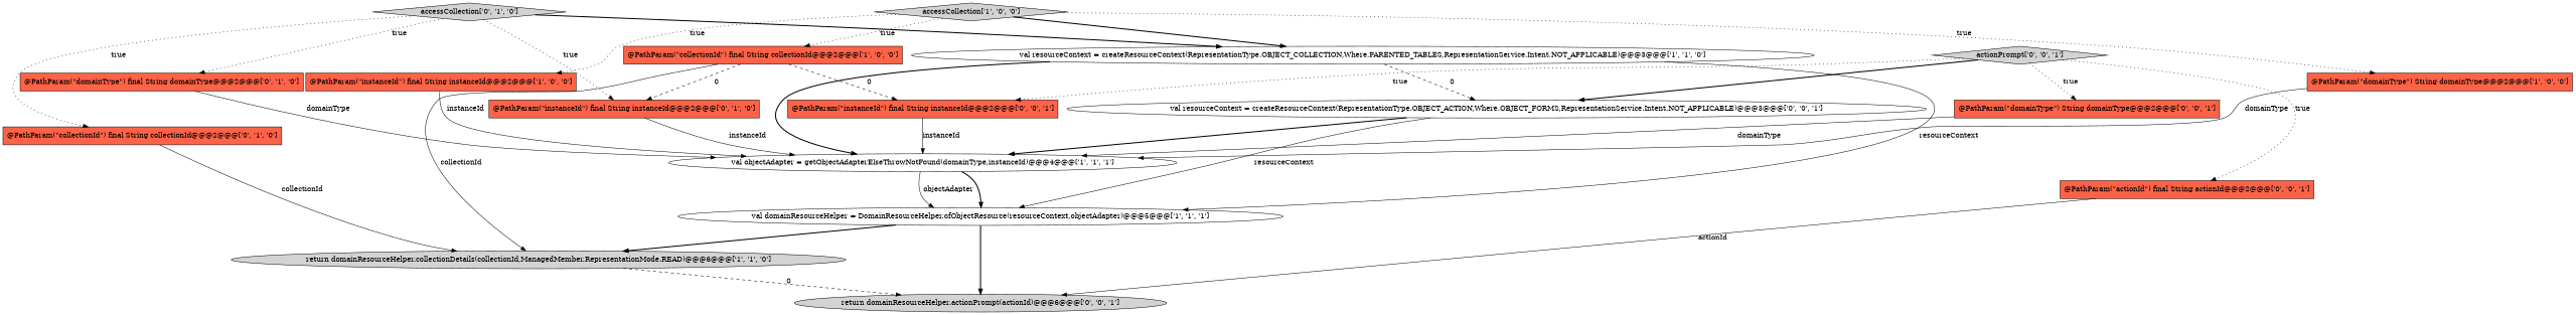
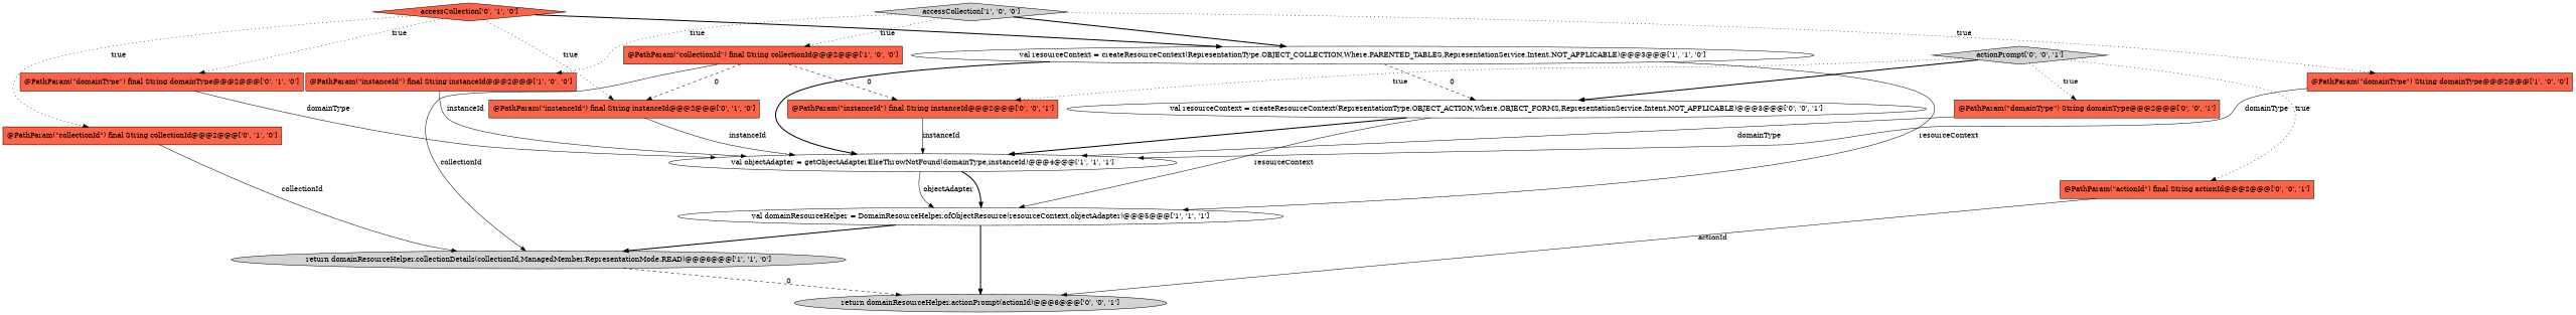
  digraph {
    node [fillcolor=tomato shape=box style=filled]
    edge [style=solid]
    n1 [fillcolor=white label="val resourceContext = createResourceContext(RepresentationType.OBJECT_COLLECTION,Where.PARENTED_TABLES,RepresentationService.Intent.NOT_APPLICABLE)@@@3@@@['1', '1', '0']" shape=ellipse]
    n2 [fillcolor=white label="val domainResourceHelper = DomainResourceHelper.ofObjectResource(resourceContext,objectAdapter)@@@5@@@['1', '1', '1']" shape=ellipse]
    n3 [fillcolor=white label="val objectAdapter = getObjectAdapterElseThrowNotFound(domainType,instanceId)@@@4@@@['1', '1', '1']" shape=ellipse]
    n4 [fillcolor=white label="val resourceContext = createResourceContext(RepresentationType.OBJECT_ACTION,Where.OBJECT_FORMS,RepresentationService.Intent.NOT_APPLICABLE)@@@3@@@['0', '0', '1']" shape=ellipse]
-   n5 [fillcolor=lightgray label="accessCollection['0', '1', '0']" shape=diamond]
+   n5 [label="accessCollection['0', '1', '0']" shape=diamond]
    n6 [label="@PathParam(\"collectionId\") final String collectionId@@@2@@@['0', '1', '0']"]
    n7 [label="@PathParam(\"domainType\") final String domainType@@@2@@@['0', '1', '0']"]
    n8 [label="@PathParam(\"instanceId\") final String instanceId@@@2@@@['0', '1', '0']"]
    n9 [label="@PathParam(\"actionId\") final String actionId@@@2@@@['0', '0', '1']"]
    n10 [fillcolor=lightgray label="return domainResourceHelper.actionPrompt(actionId)@@@6@@@['0', '0', '1']" shape=ellipse]
    n11 [fillcolor=lightgray label="return domainResourceHelper.collectionDetails(collectionId,ManagedMember.RepresentationMode.READ)@@@6@@@['1', '1', '0']" shape=ellipse]
    n12 [label="@PathParam(\"instanceId\") final String instanceId@@@2@@@['1', '0', '0']"]
    n13 [fillcolor=lightgray label="accessCollection['1', '0', '0']" shape=diamond]
    n14 [label="@PathParam(\"collectionId\") final String collectionId@@@2@@@['1', '0', '0']"]
    n15 [label="@PathParam(\"domainType\") String domainType@@@2@@@['1', '0', '0']"]
    n16 [fillcolor=lightgray label="actionPrompt['0', '0', '1']" shape=diamond]
    n17 [label="@PathParam(\"domainType\") String domainType@@@2@@@['0', '0', '1']"]
    n18 [label="@PathParam(\"instanceId\") final String instanceId@@@2@@@['0', '0', '1']"]
    n1 -> n2 [label=resourceContext]
    n1 -> n3 [style=bold]
    n1 -> n4 [label=0 style=dashed]
    n2 -> n10 [style=bold]
    n2 -> n11 [style=bold]
    n3 -> n2 [label=objectAdapter]
    n3 -> n2 [style=bold]
    n4 -> n2 [label=resourceContext]
    n4 -> n3 [style=bold]
    n5 -> n1 [style=bold]
    n5 -> n6 [label=true style=dotted]
    n5 -> n7 [label=true style=dotted]
    n5 -> n8 [label=true style=dotted]
    n6 -> n11 [label=collectionId]
    n7 -> n3 [label=domainType]
    n8 -> n3 [label=instanceId]
    n9 -> n10 [label=actionId]
    n11 -> n10 [label=0 style=dashed]
    n12 -> n3 [label=instanceId]
    n13 -> n1 [style=bold]
    n13 -> n12 [label=true style=dotted]
    n13 -> n14 [label=true style=dotted]
    n13 -> n15 [label=true style=dotted]
    n14 -> n8 [label=0 style=dashed]
    n14 -> n11 [label=collectionId]
    n14 -> n18 [label=0 style=dashed]
    n15 -> n3 [label=domainType]
    n16 -> n4 [style=bold]
    n16 -> n9 [label=true style=dotted]
    n16 -> n17 [label=true style=dotted]
    n16 -> n18 [label=true style=dotted]
    n17 -> n3 [label=domainType]
    n18 -> n3 [label=instanceId]
  }
